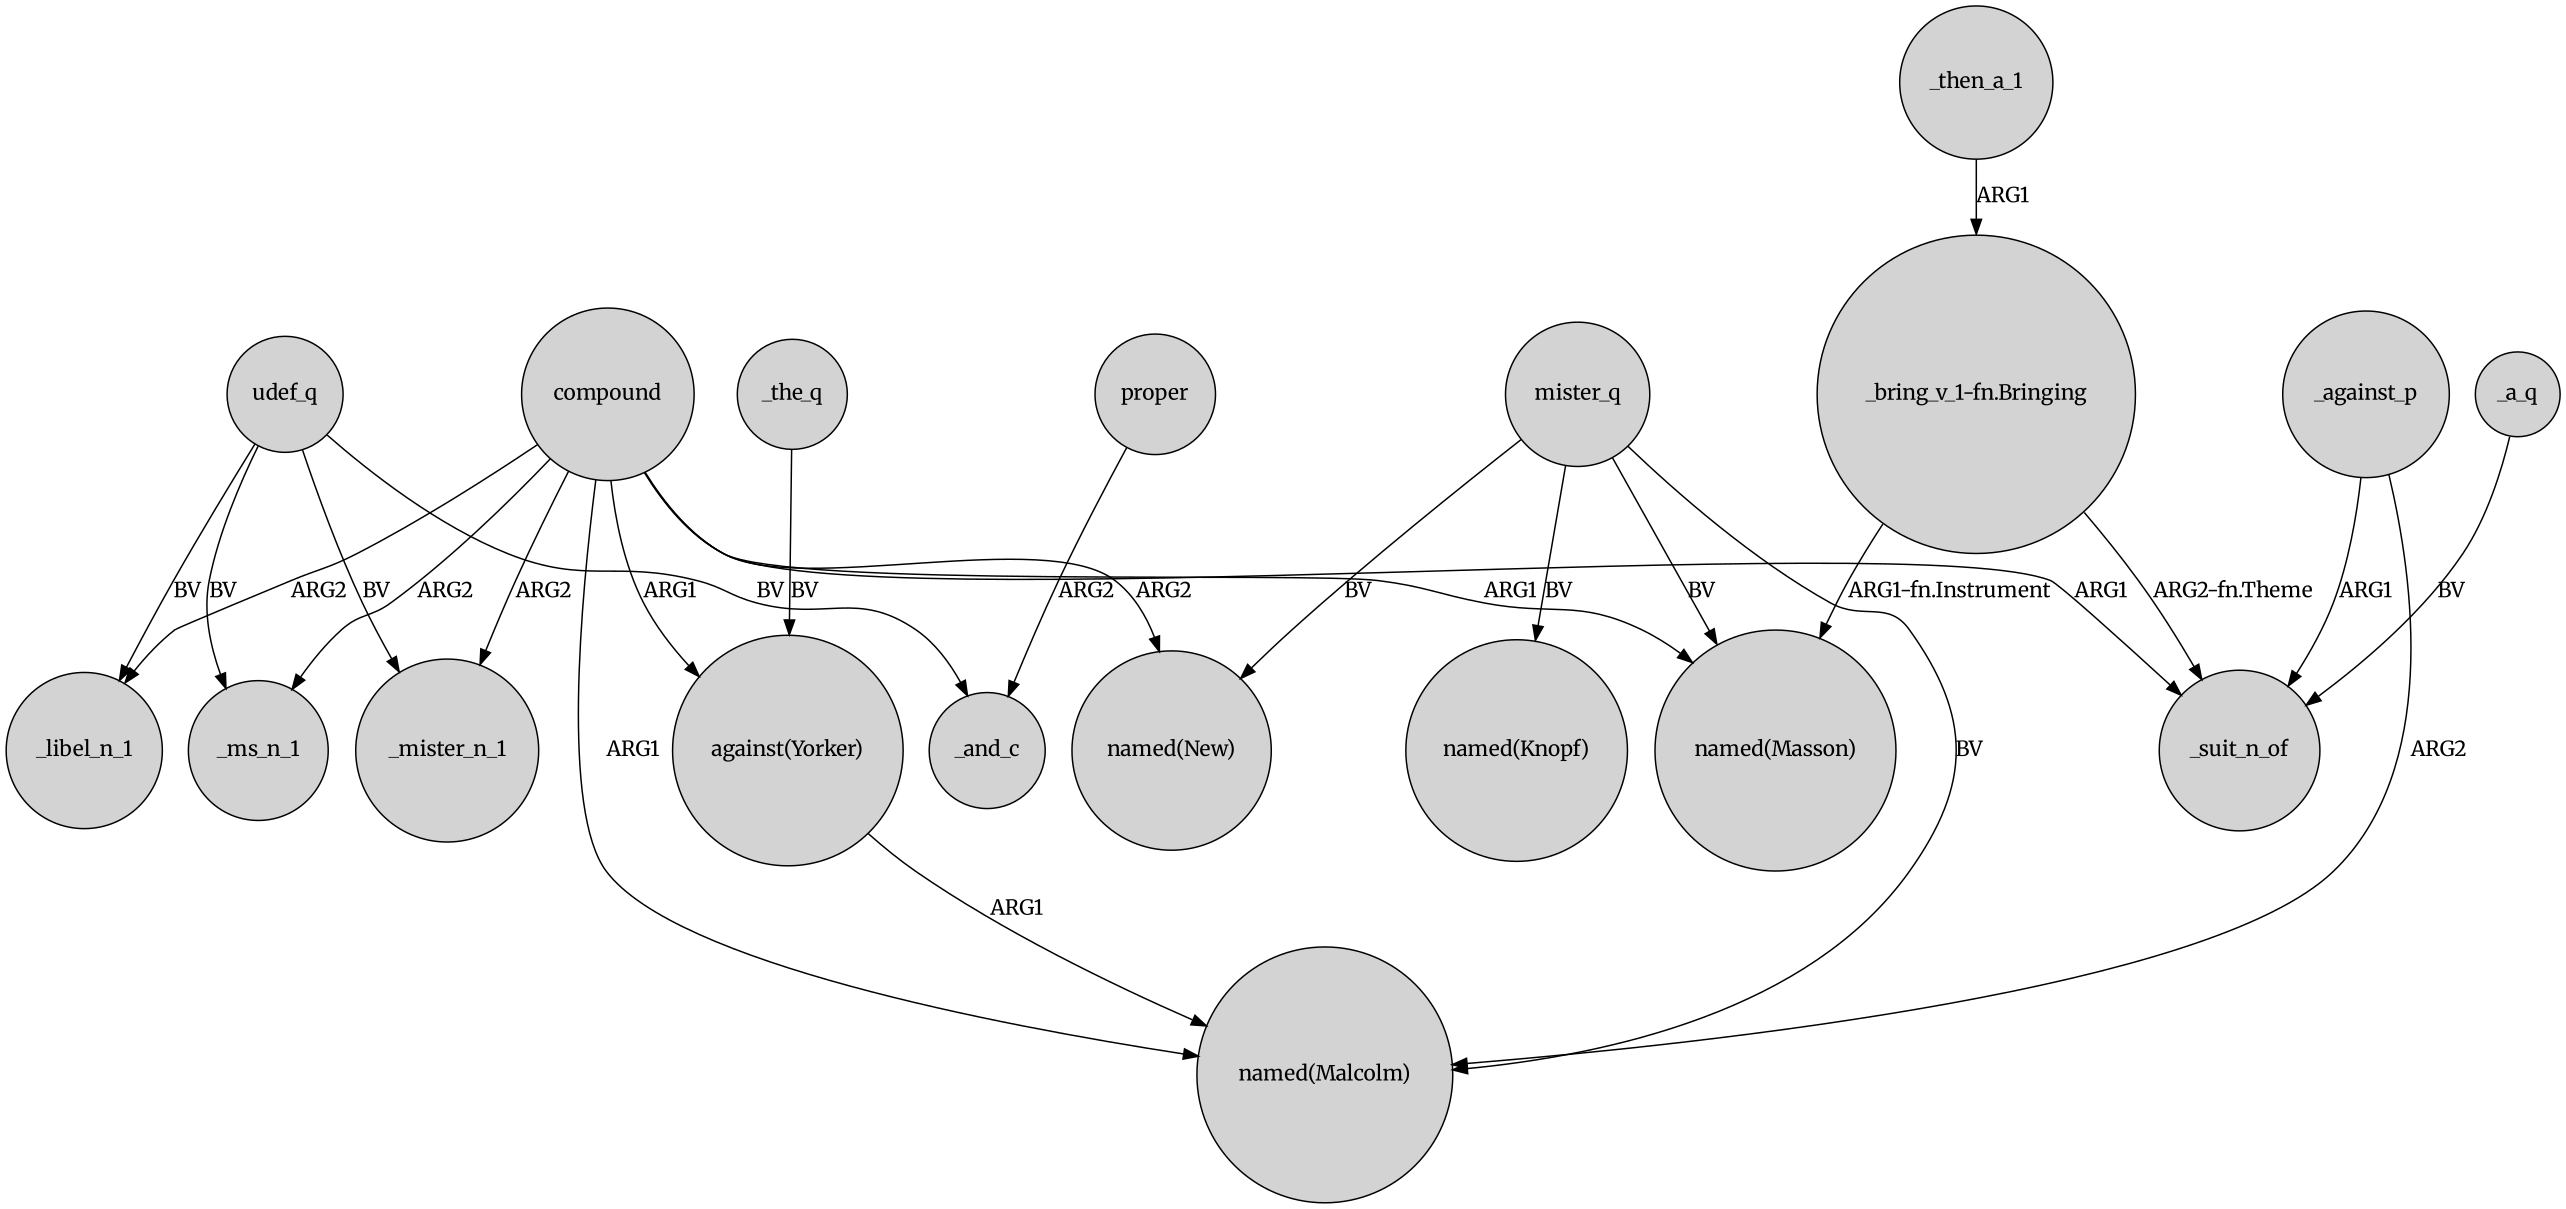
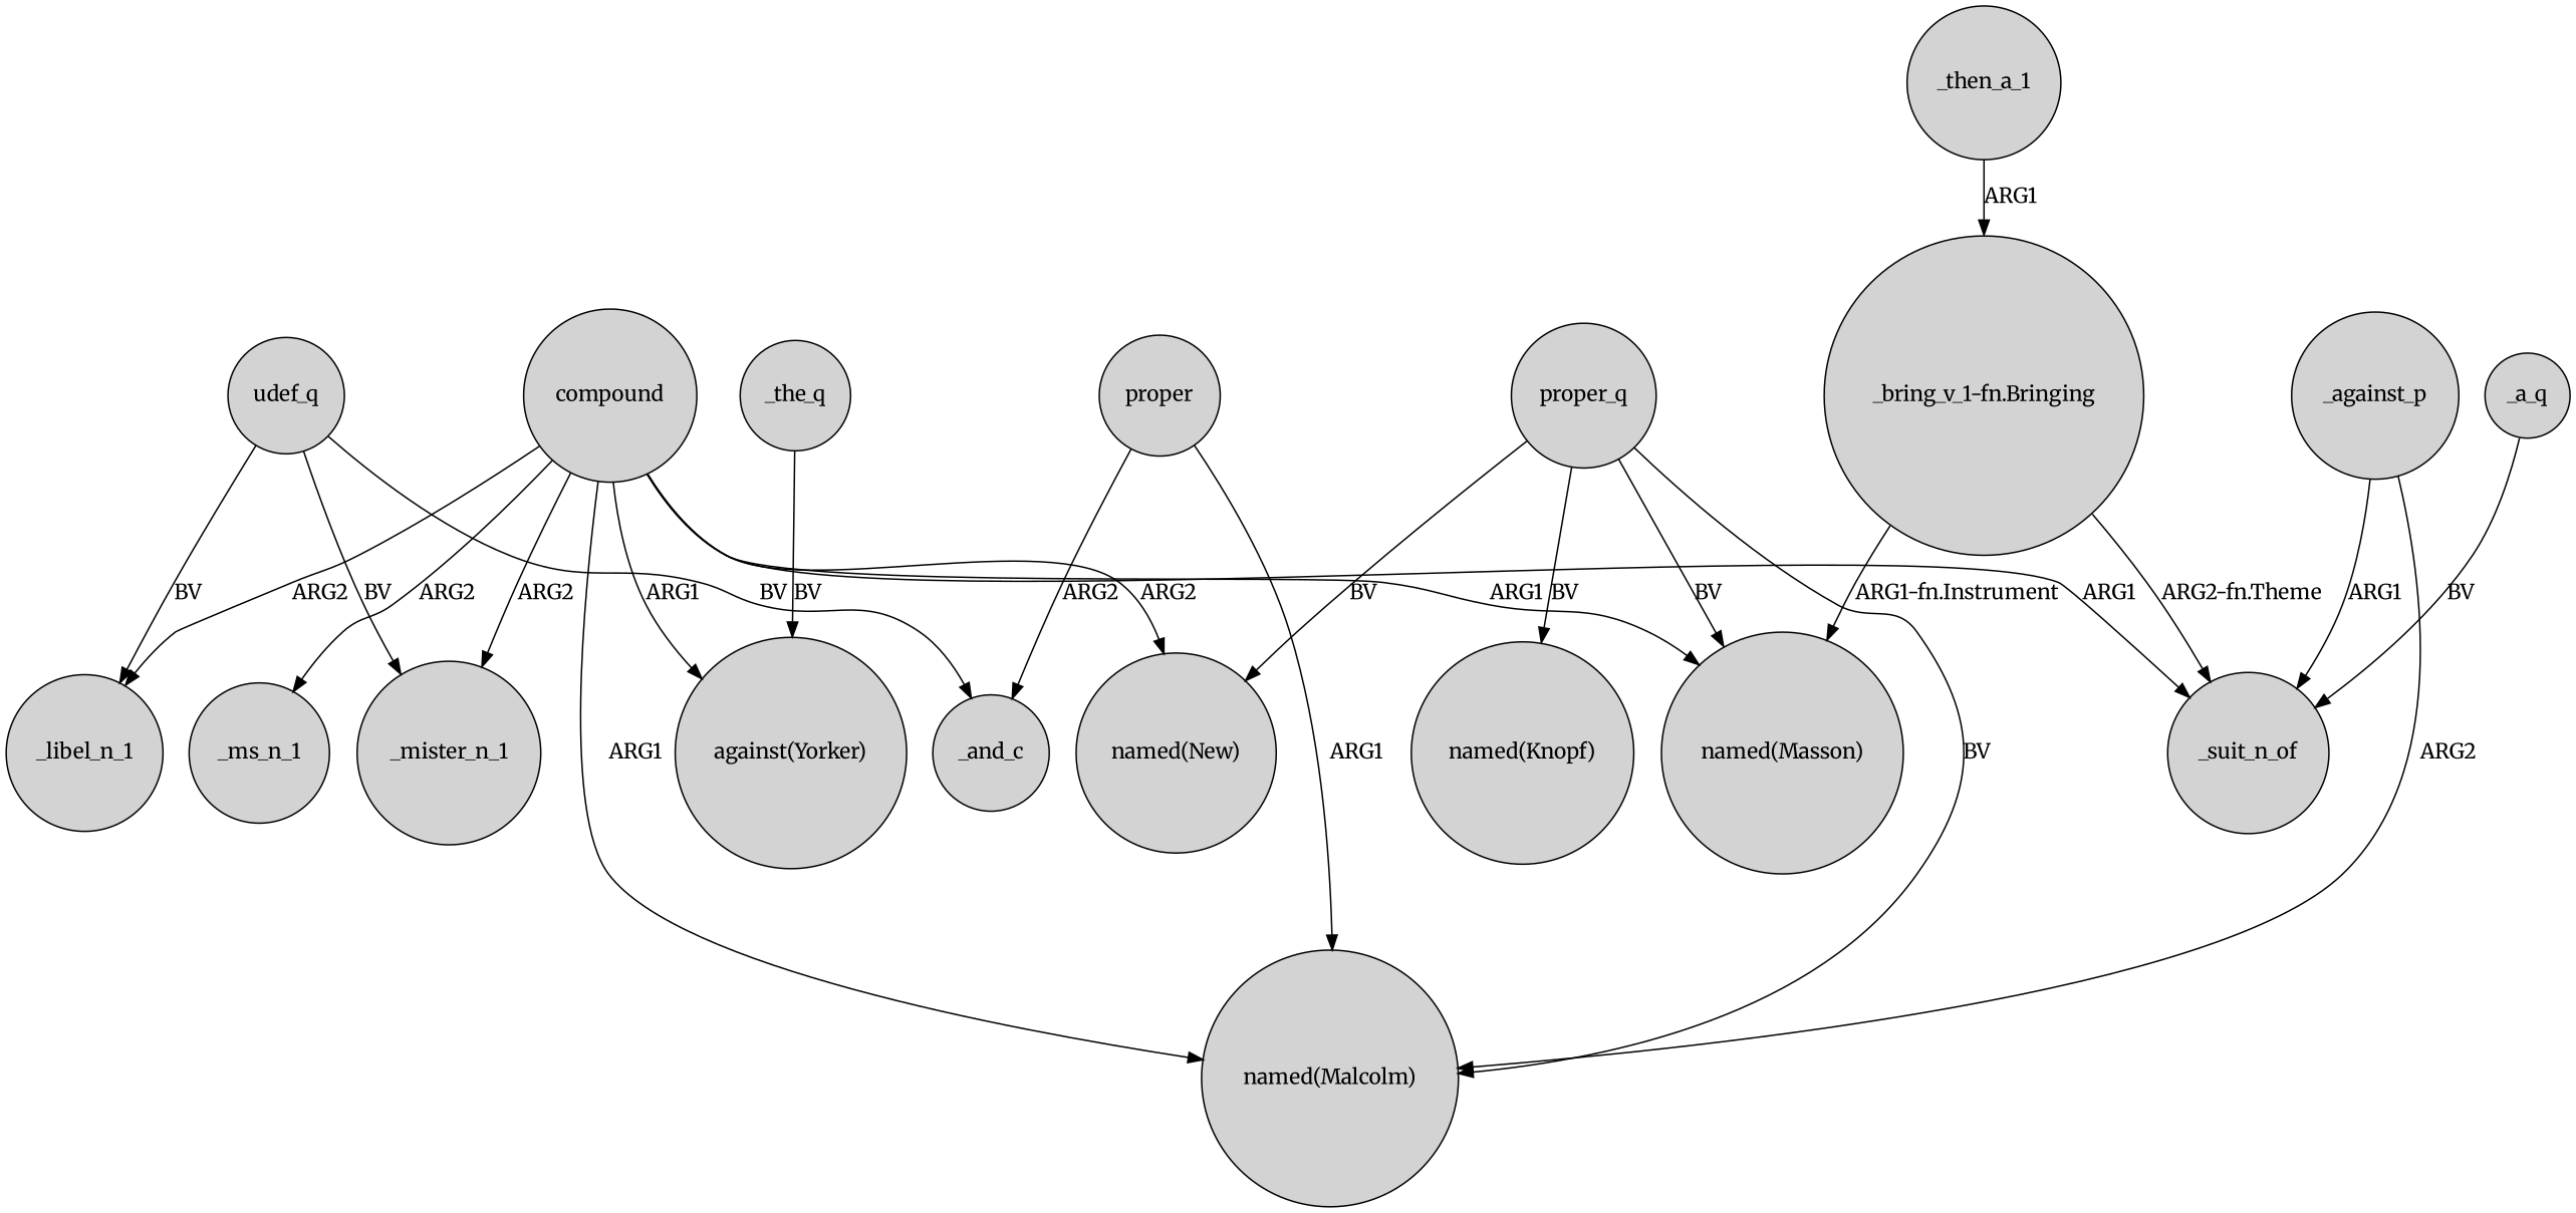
  digraph {
    fontname=Merriweather
    node [fontname=Merriweather shape=circle style=filled]
    edge [fontname=Merriweather]
    compound
    _libel_n_1
    "named(Malcolm)"
    "named(New)"
    _suit_n_of
    "named(Masson)"
    _mister_n_1
    n8 [label="against(Yorker)"]
    _ms_n_1
-   proper_q [label=mister_q]
+   proper_q
    "named(Knopf)"
    n12 [label=proper]
    _and_c
    "_bring_v_1-fn.Bringing"
    udef_q
    _the_q
    _then_a_1
    _a_q
    _against_p
    compound -> _libel_n_1 [label=ARG2]
    compound -> "named(Malcolm)" [label=ARG1]
    compound -> "named(New)" [label=ARG2]
    compound -> _suit_n_of [label=ARG1]
    compound -> "named(Masson)" [label=ARG1]
    compound -> _mister_n_1 [label=ARG2]
    compound -> n8 [label=ARG1]
    compound -> _ms_n_1 [label=ARG2]
    proper_q -> "named(Malcolm)" [label=BV]
    proper_q -> "named(New)" [label=BV]
    proper_q -> "named(Masson)" [label=BV]
    proper_q -> "named(Knopf)" [label=BV]
-   n8 -> "named(Malcolm)" [label=ARG1]
+   n12 -> "named(Malcolm)" [label=ARG1]
    n12 -> _and_c [label=ARG2]
    "_bring_v_1-fn.Bringing" -> _suit_n_of [label="ARG2-fn.Theme"]
    "_bring_v_1-fn.Bringing" -> "named(Masson)" [label="ARG1-fn.Instrument"]
    udef_q -> _libel_n_1 [label=BV]
    udef_q -> _mister_n_1 [label=BV]
-   udef_q -> _ms_n_1 [label=BV]
    udef_q -> _and_c [label=BV]
    _the_q -> n8 [label=BV]
    _then_a_1 -> "_bring_v_1-fn.Bringing" [label=ARG1]
    _a_q -> _suit_n_of [label=BV]
    _against_p -> "named(Malcolm)" [label=ARG2]
    _against_p -> _suit_n_of [label=ARG1]
  }
